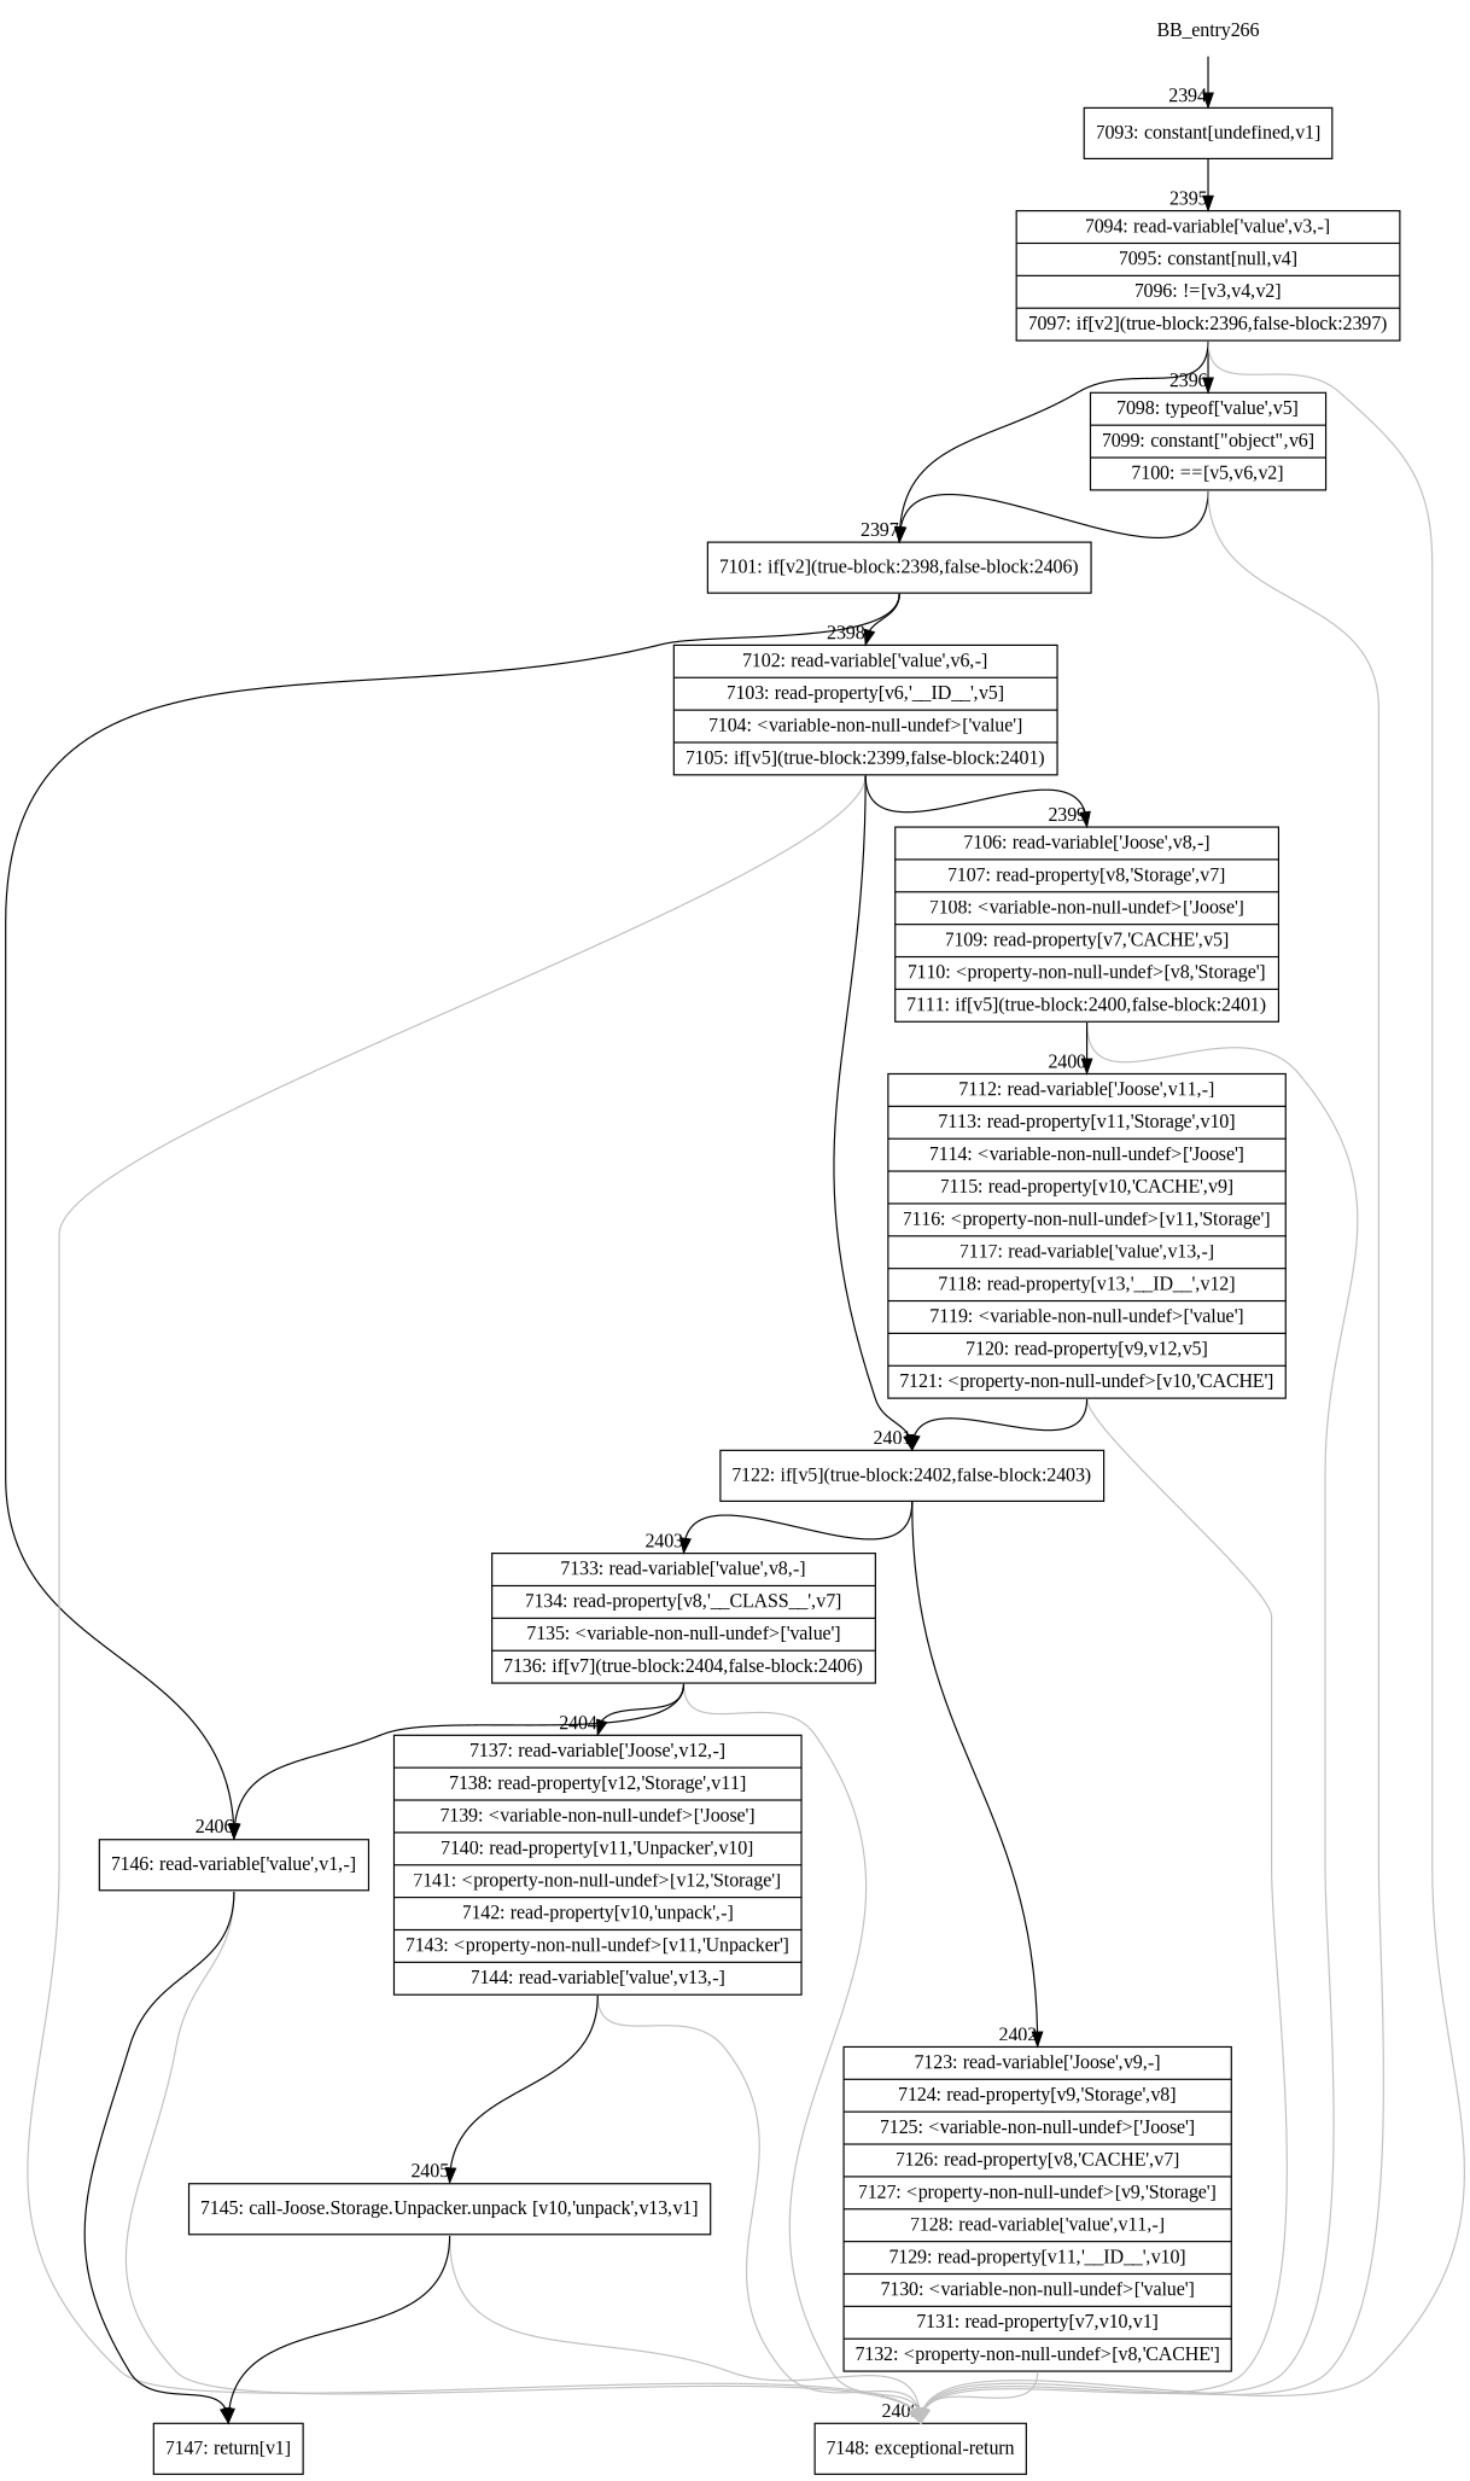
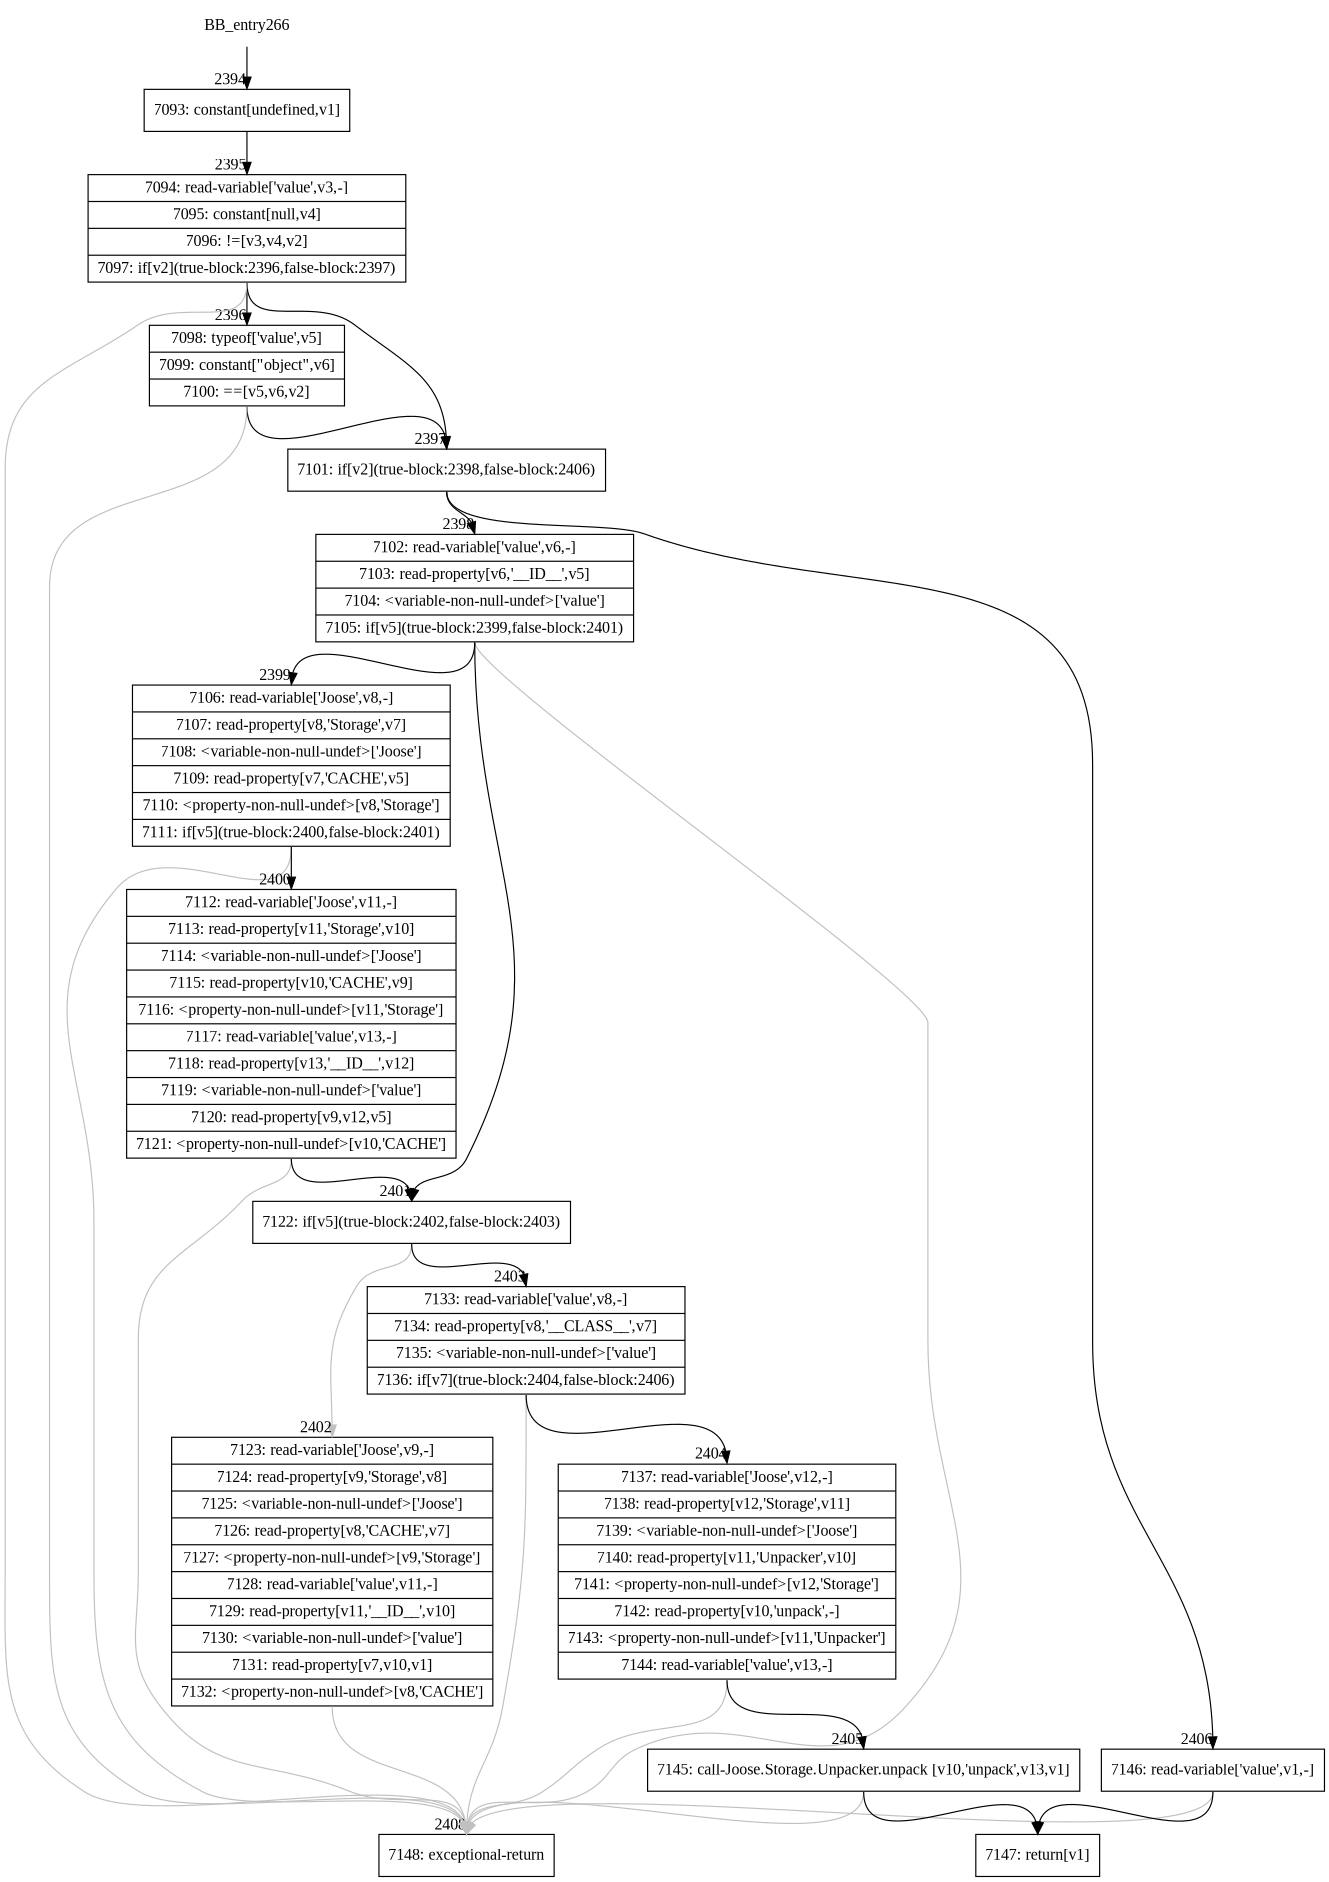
  digraph {
    fontname="Liberation Serif"
    rankdir=TD
    node [fontname="Liberation Serif" shape=record]
    edge [fontname="Liberation Serif" headport=n tailport=s]
    n1 [label=BB_entry266 shape=none]
    n2 [label="{7093: constant[undefined,v1]}"]
    n3 [label="{7094: read-variable['value',v3,-]|7095: constant[null,v4]|7096: !=[v3,v4,v2]|7097: if[v2](true-block:2396,false-block:2397)}"]
    n4 [label="{7101: if[v2](true-block:2398,false-block:2406)}"]
    n5 [label="{7098: typeof['value',v5]|7099: constant[\"object\",v6]|7100: ==[v5,v6,v2]}"]
    n6 [label="{7148: exceptional-return}"]
    n7 [label="{7102: read-variable['value',v6,-]|7103: read-property[v6,'__ID__',v5]|7104: \<variable-non-null-undef\>['value']|7105: if[v5](true-block:2399,false-block:2401)}"]
    n8 [label="{7146: read-variable['value',v1,-]}"]
    n9 [label="{7122: if[v5](true-block:2402,false-block:2403)}"]
    n10 [label="{7106: read-variable['Joose',v8,-]|7107: read-property[v8,'Storage',v7]|7108: \<variable-non-null-undef\>['Joose']|7109: read-property[v7,'CACHE',v5]|7110: \<property-non-null-undef\>[v8,'Storage']|7111: if[v5](true-block:2400,false-block:2401)}"]
    n11 [label="{7147: return[v1]}"]
    n12 [label="{7123: read-variable['Joose',v9,-]|7124: read-property[v9,'Storage',v8]|7125: \<variable-non-null-undef\>['Joose']|7126: read-property[v8,'CACHE',v7]|7127: \<property-non-null-undef\>[v9,'Storage']|7128: read-variable['value',v11,-]|7129: read-property[v11,'__ID__',v10]|7130: \<variable-non-null-undef\>['value']|7131: read-property[v7,v10,v1]|7132: \<property-non-null-undef\>[v8,'CACHE']}"]
    n13 [label="{7133: read-variable['value',v8,-]|7134: read-property[v8,'__CLASS__',v7]|7135: \<variable-non-null-undef\>['value']|7136: if[v7](true-block:2404,false-block:2406)}"]
    n14 [label="{7112: read-variable['Joose',v11,-]|7113: read-property[v11,'Storage',v10]|7114: \<variable-non-null-undef\>['Joose']|7115: read-property[v10,'CACHE',v9]|7116: \<property-non-null-undef\>[v11,'Storage']|7117: read-variable['value',v13,-]|7118: read-property[v13,'__ID__',v12]|7119: \<variable-non-null-undef\>['value']|7120: read-property[v9,v12,v5]|7121: \<property-non-null-undef\>[v10,'CACHE']}"]
    n15 [label="{7137: read-variable['Joose',v12,-]|7138: read-property[v12,'Storage',v11]|7139: \<variable-non-null-undef\>['Joose']|7140: read-property[v11,'Unpacker',v10]|7141: \<property-non-null-undef\>[v12,'Storage']|7142: read-property[v10,'unpack',-]|7143: \<property-non-null-undef\>[v11,'Unpacker']|7144: read-variable['value',v13,-]}"]
    n16 [label="{7145: call-Joose.Storage.Unpacker.unpack [v10,'unpack',v13,v1]}"]
    n1 -> n2 [headlabel="    2394"]
    n2 -> n3 [headlabel="      2395"]
    n3 -> n4 [headlabel="      2397"]
    n3 -> n5 [headlabel="      2396"]
    n3 -> n6 [color=gray headlabel="      2408"]
    n4 -> n7 [headlabel="      2398"]
    n4 -> n8 [headlabel="      2406"]
    n5 -> n4
    n5 -> n6 [color=gray]
    n7 -> n6 [color=gray]
    n7 -> n9 [headlabel="      2401"]
    n7 -> n10 [headlabel="      2399"]
    n8 -> n6 [color=gray]
    n8 -> n11
-   n9 -> n12 [headlabel="      2402"]
+   n9 -> n12 [headlabel="      2402" color=gray]
    n9 -> n13 [headlabel="      2403"]
    n10 -> n6 [color=gray]
    n10 -> n14 [headlabel="      2400"]
    n12 -> n6 [color=gray]
    n13 -> n6 [color=gray]
-   n13 -> n8
    n13 -> n15 [headlabel="      2404"]
    n14 -> n6 [color=gray]
    n14 -> n9
    n15 -> n6 [color=gray]
    n15 -> n16 [headlabel="      2405"]
    n16 -> n6 [color=gray]
    n16 -> n11
  }
